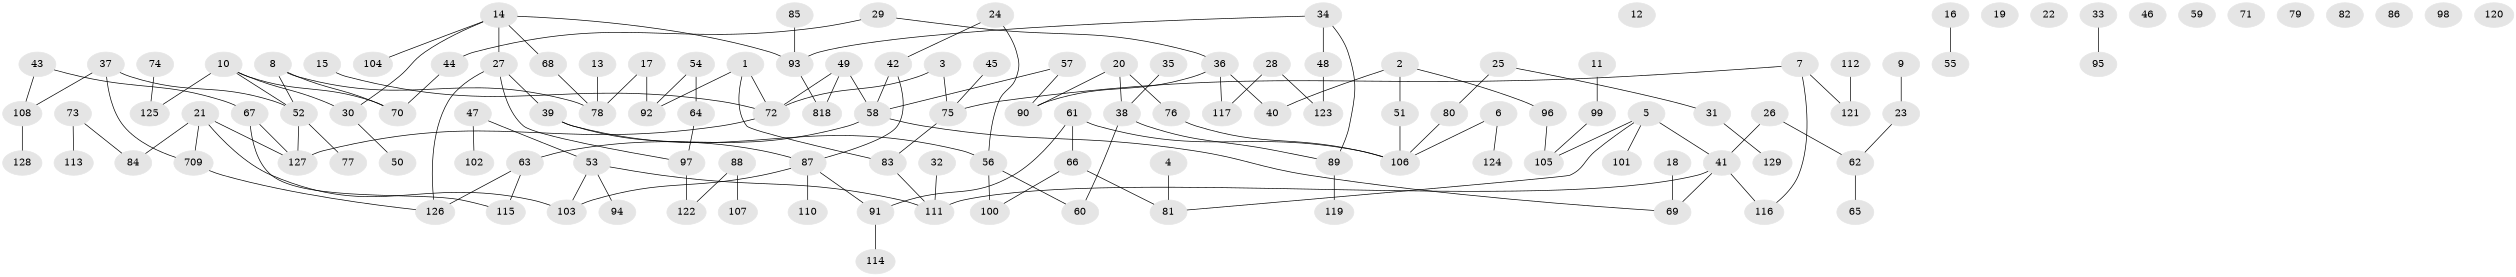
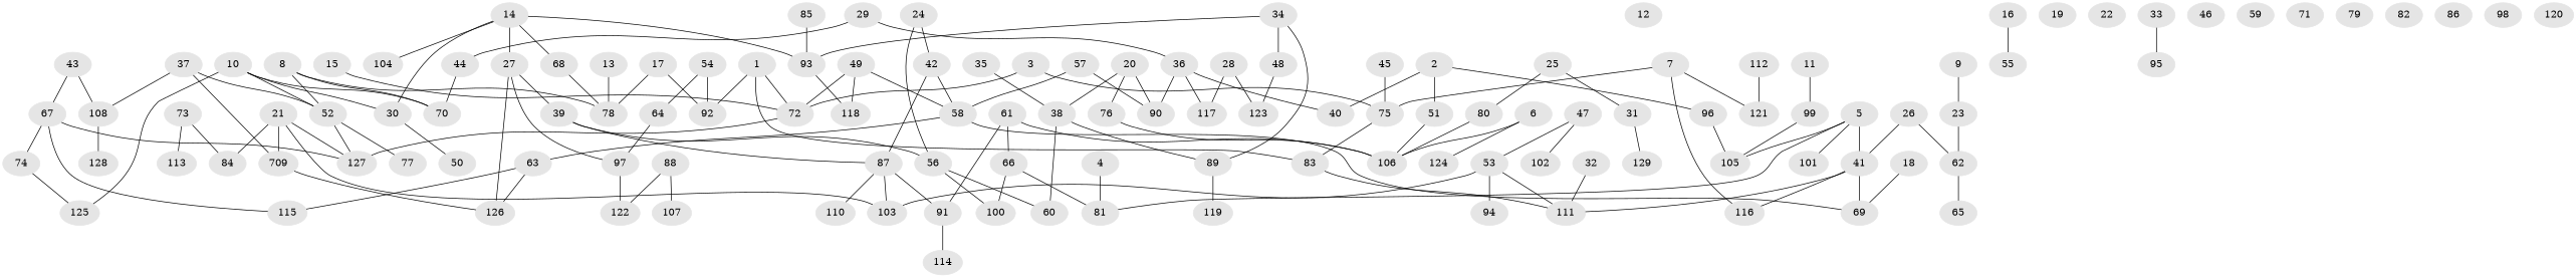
  graph {
    fontname="DejaVu Serif"
    node [color=gray90 fontname="DejaVu Serif" style=filled]
    edge [fontname="DejaVu Serif"]
    1
    72
    83
    92
    127
    111
    2
    40
    51
    96
    106
    105
    3
    75
    4
    81
    5
    41
    101
    116
    69
    6
    124
    7
    121
    8
    52
    70
    78
    77
    9
    23
    62
    10
    30
    125
    50
    11
    99
    12
    13
    14
    27
    68
    93
    104
    39
    97
    126
-   118 [label=818]
+   118
    15
    16
    55
    17
    18
    19
    20
    38
    76
    90
    89
    60
    21
    84
    103
    n66 [label=709]
    22
    65
    24
    42
    56
    87
    58
    100
    25
    31
    80
    129
    26
    122
    28
    117
    123
    29
    36
    44
    32
    33
    95
    34
    48
    119
    35
    37
    108
    128
    91
    110
    63
    43
    67
    115
    74
    45
    46
    47
    53
    102
    94
    49
    54
    64
    57
    59
    61
    66
    114
    71
    73
    113
    79
    82
    85
    86
    88
    107
    98
    112
    120
    1 -- 72
    1 -- 83
    1 -- 92
    72 -- 127
    83 -- 111
    2 -- 40
    2 -- 51
    2 -- 96
    51 -- 106
    96 -- 105
    3 -- 72
    3 -- 75
    75 -- 83
    4 -- 81
    5 -- 105
    5 -- 81
    5 -- 41
    5 -- 101
    41 -- 111
    41 -- 116
    41 -- 69
    6 -- 106
    6 -- 124
    7 -- 75
    7 -- 116
    7 -- 121
    8 -- 52
    8 -- 70
    8 -- 78
    52 -- 127
    52 -- 77
    9 -- 23
    23 -- 62
    62 -- 65
    10 -- 52
    10 -- 70
    10 -- 30
    10 -- 125
    30 -- 50
    11 -- 99
    99 -- 105
    13 -- 78
    14 -- 30
    14 -- 27
    14 -- 68
    14 -- 93
    14 -- 104
    27 -- 39
    27 -- 97
    27 -- 126
    68 -- 78
    93 -- 118
    39 -- 56
    39 -- 87
    97 -- 122
    15 -- 72
    16 -- 55
    17 -- 92
    17 -- 78
    18 -- 69
    20 -- 38
    20 -- 76
    20 -- 90
    38 -- 89
    38 -- 60
    76 -- 106
    89 -- 119
    21 -- 127
    21 -- 84
    21 -- 103
    21 -- n66
    n66 -- 126
    24 -- 42
    24 -- 56
    42 -- 87
    42 -- 58
    56 -- 60
    56 -- 100
    87 -- 103
    87 -- 91
    87 -- 110
    58 -- 69
    58 -- 63
    25 -- 31
    25 -- 80
    31 -- 129
    80 -- 106
    26 -- 41
    26 -- 62
    28 -- 117
    28 -- 123
    29 -- 36
    29 -- 44
    36 -- 40
    36 -- 90
    36 -- 117
    44 -- 70
    32 -- 111
    33 -- 95
    34 -- 93
    34 -- 89
    34 -- 48
    48 -- 123
    35 -- 38
    37 -- 52
    37 -- n66
    37 -- 108
    108 -- 128
    91 -- 114
    63 -- 126
    63 -- 115
    43 -- 108
    43 -- 67
    67 -- 127
    67 -- 115
+   67 -- 74
    74 -- 125
    45 -- 75
    47 -- 53
    47 -- 102
    53 -- 111
    53 -- 103
    53 -- 94
    49 -- 72
    49 -- 118
    49 -- 58
    54 -- 92
    54 -- 64
    64 -- 97
    57 -- 90
    57 -- 58
    61 -- 106
    61 -- 91
    61 -- 66
    66 -- 81
    66 -- 100
    73 -- 84
    73 -- 113
    85 -- 93
    88 -- 122
    88 -- 107
    112 -- 121
  }
